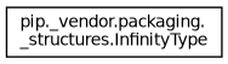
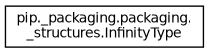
  digraph {
    rankdir=LR
-   n1 [color=black fillcolor=white fontname=Helvetica fontsize=10 height=0.2 label="pip._vendor.packaging.\l_structures.InfinityType" shape=record style=filled width=0.4]
+   n1 [color=black fillcolor=white fontname=Helvetica fontsize=10 height=0.2 label="pip._packaging.packaging.\l_structures.InfinityType" shape=record style=filled width=0.4]
  }
